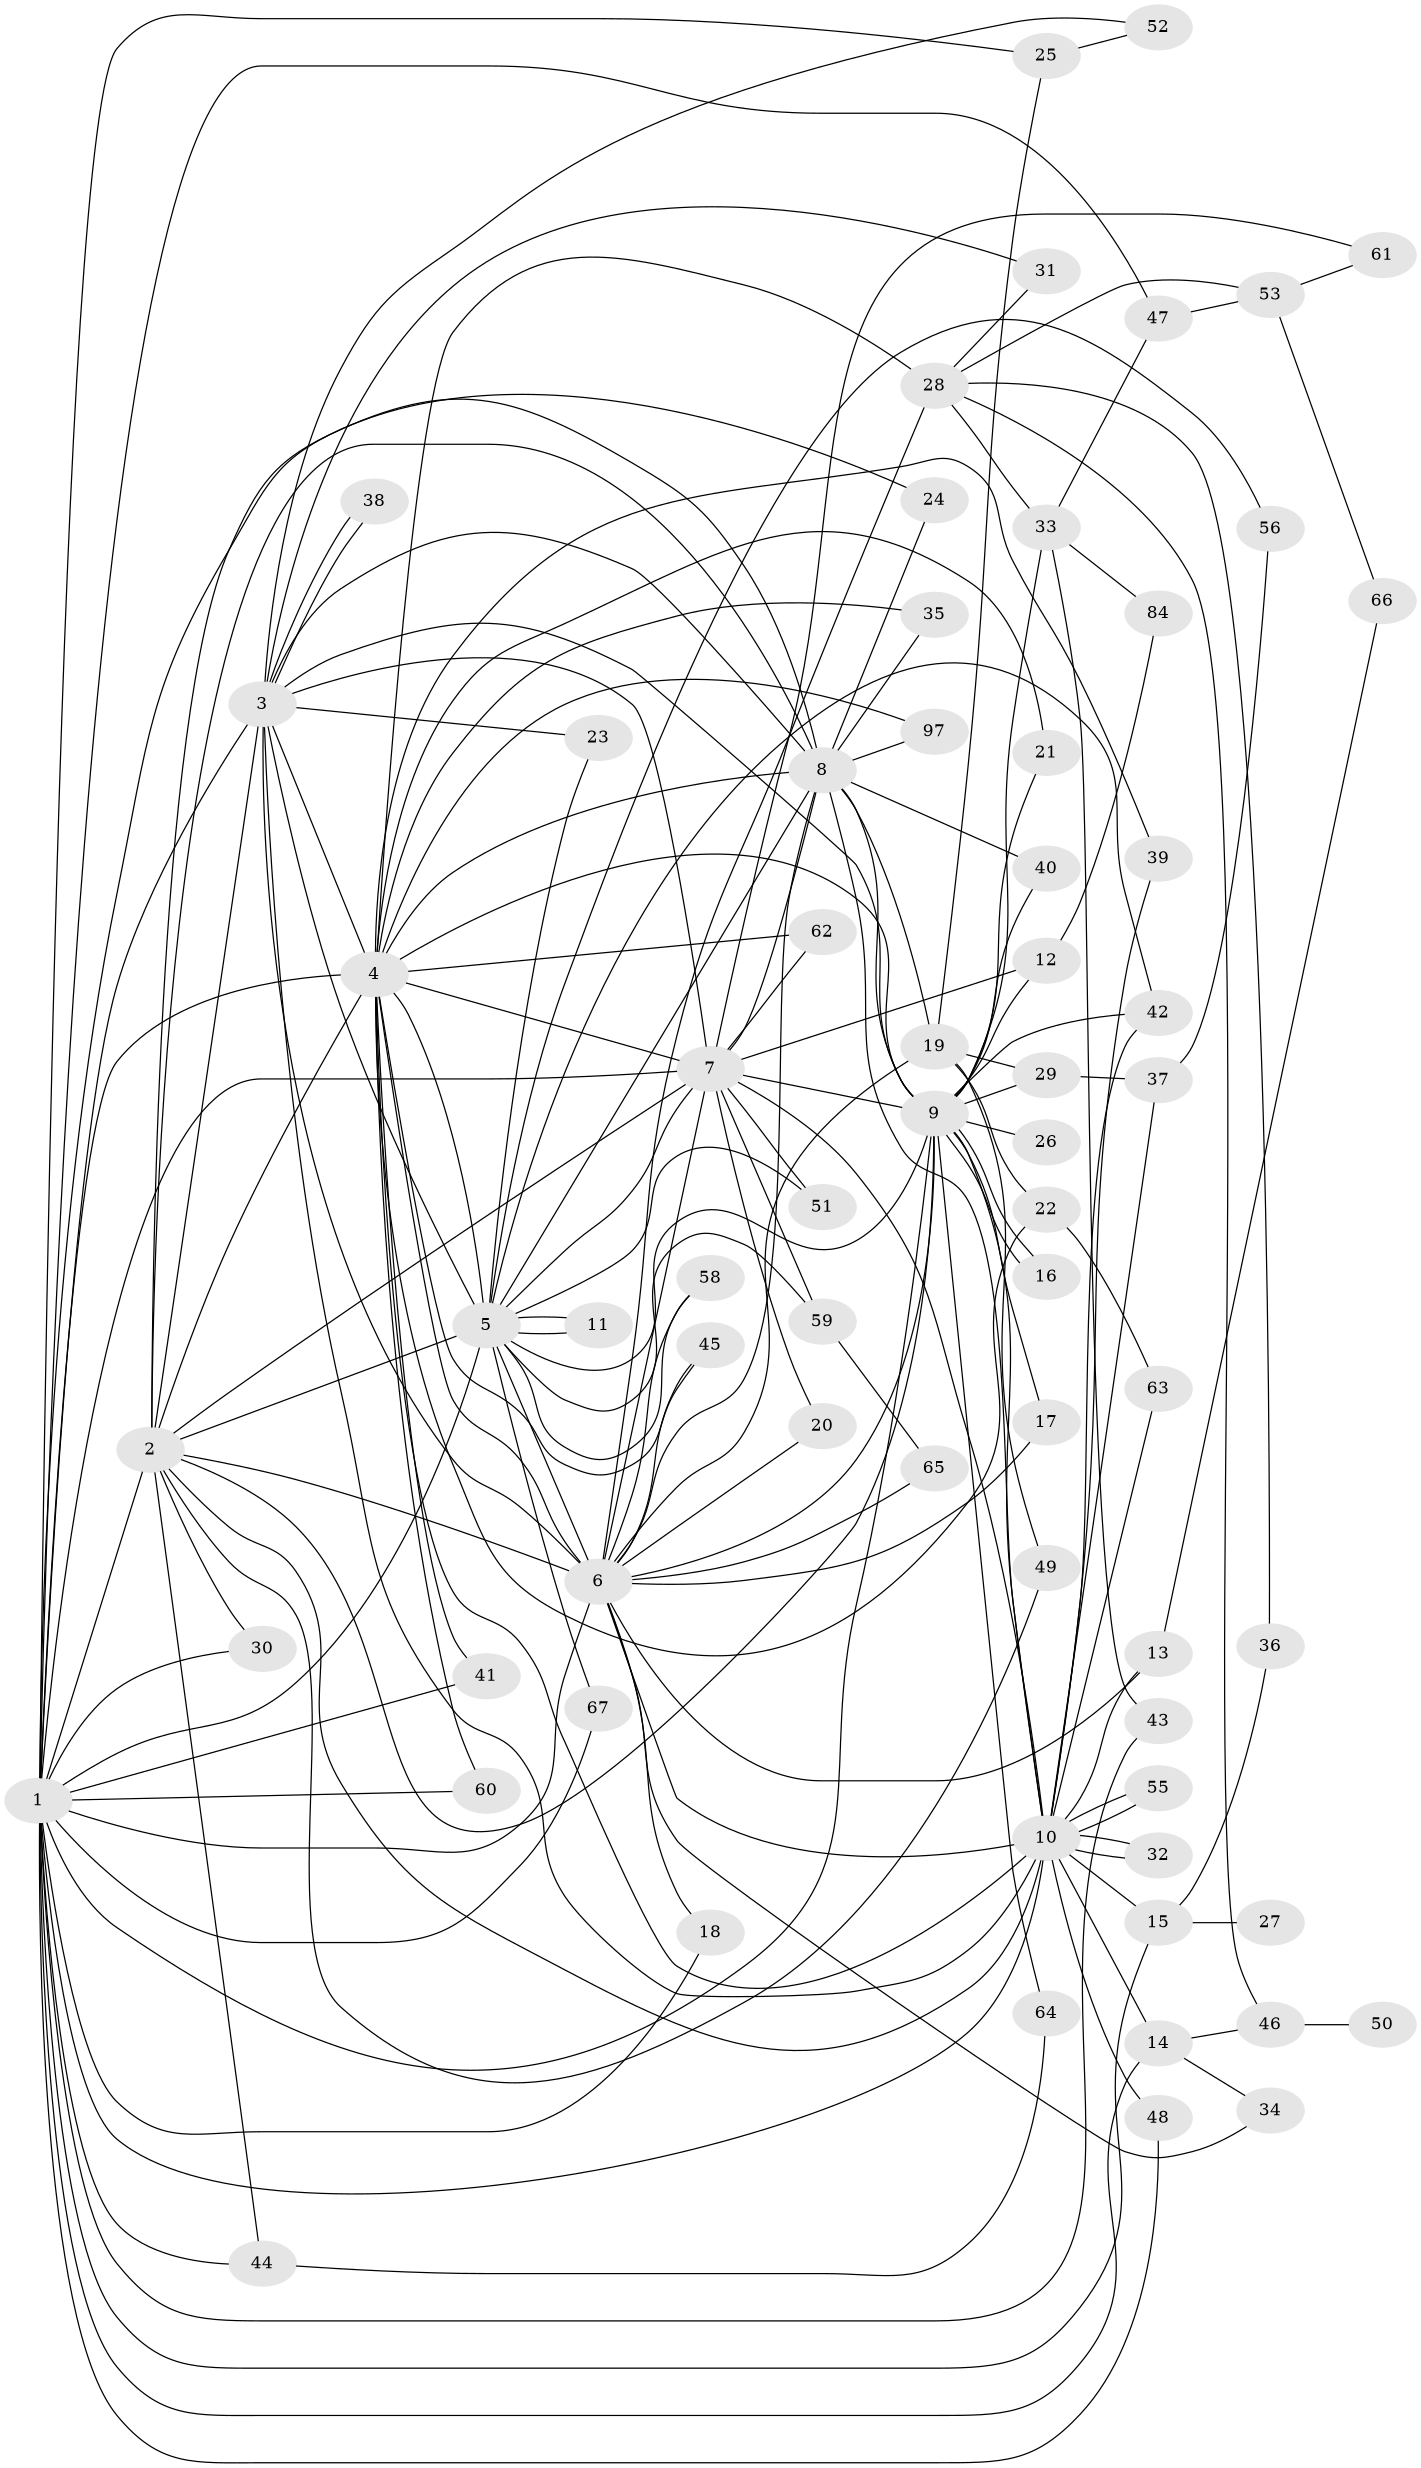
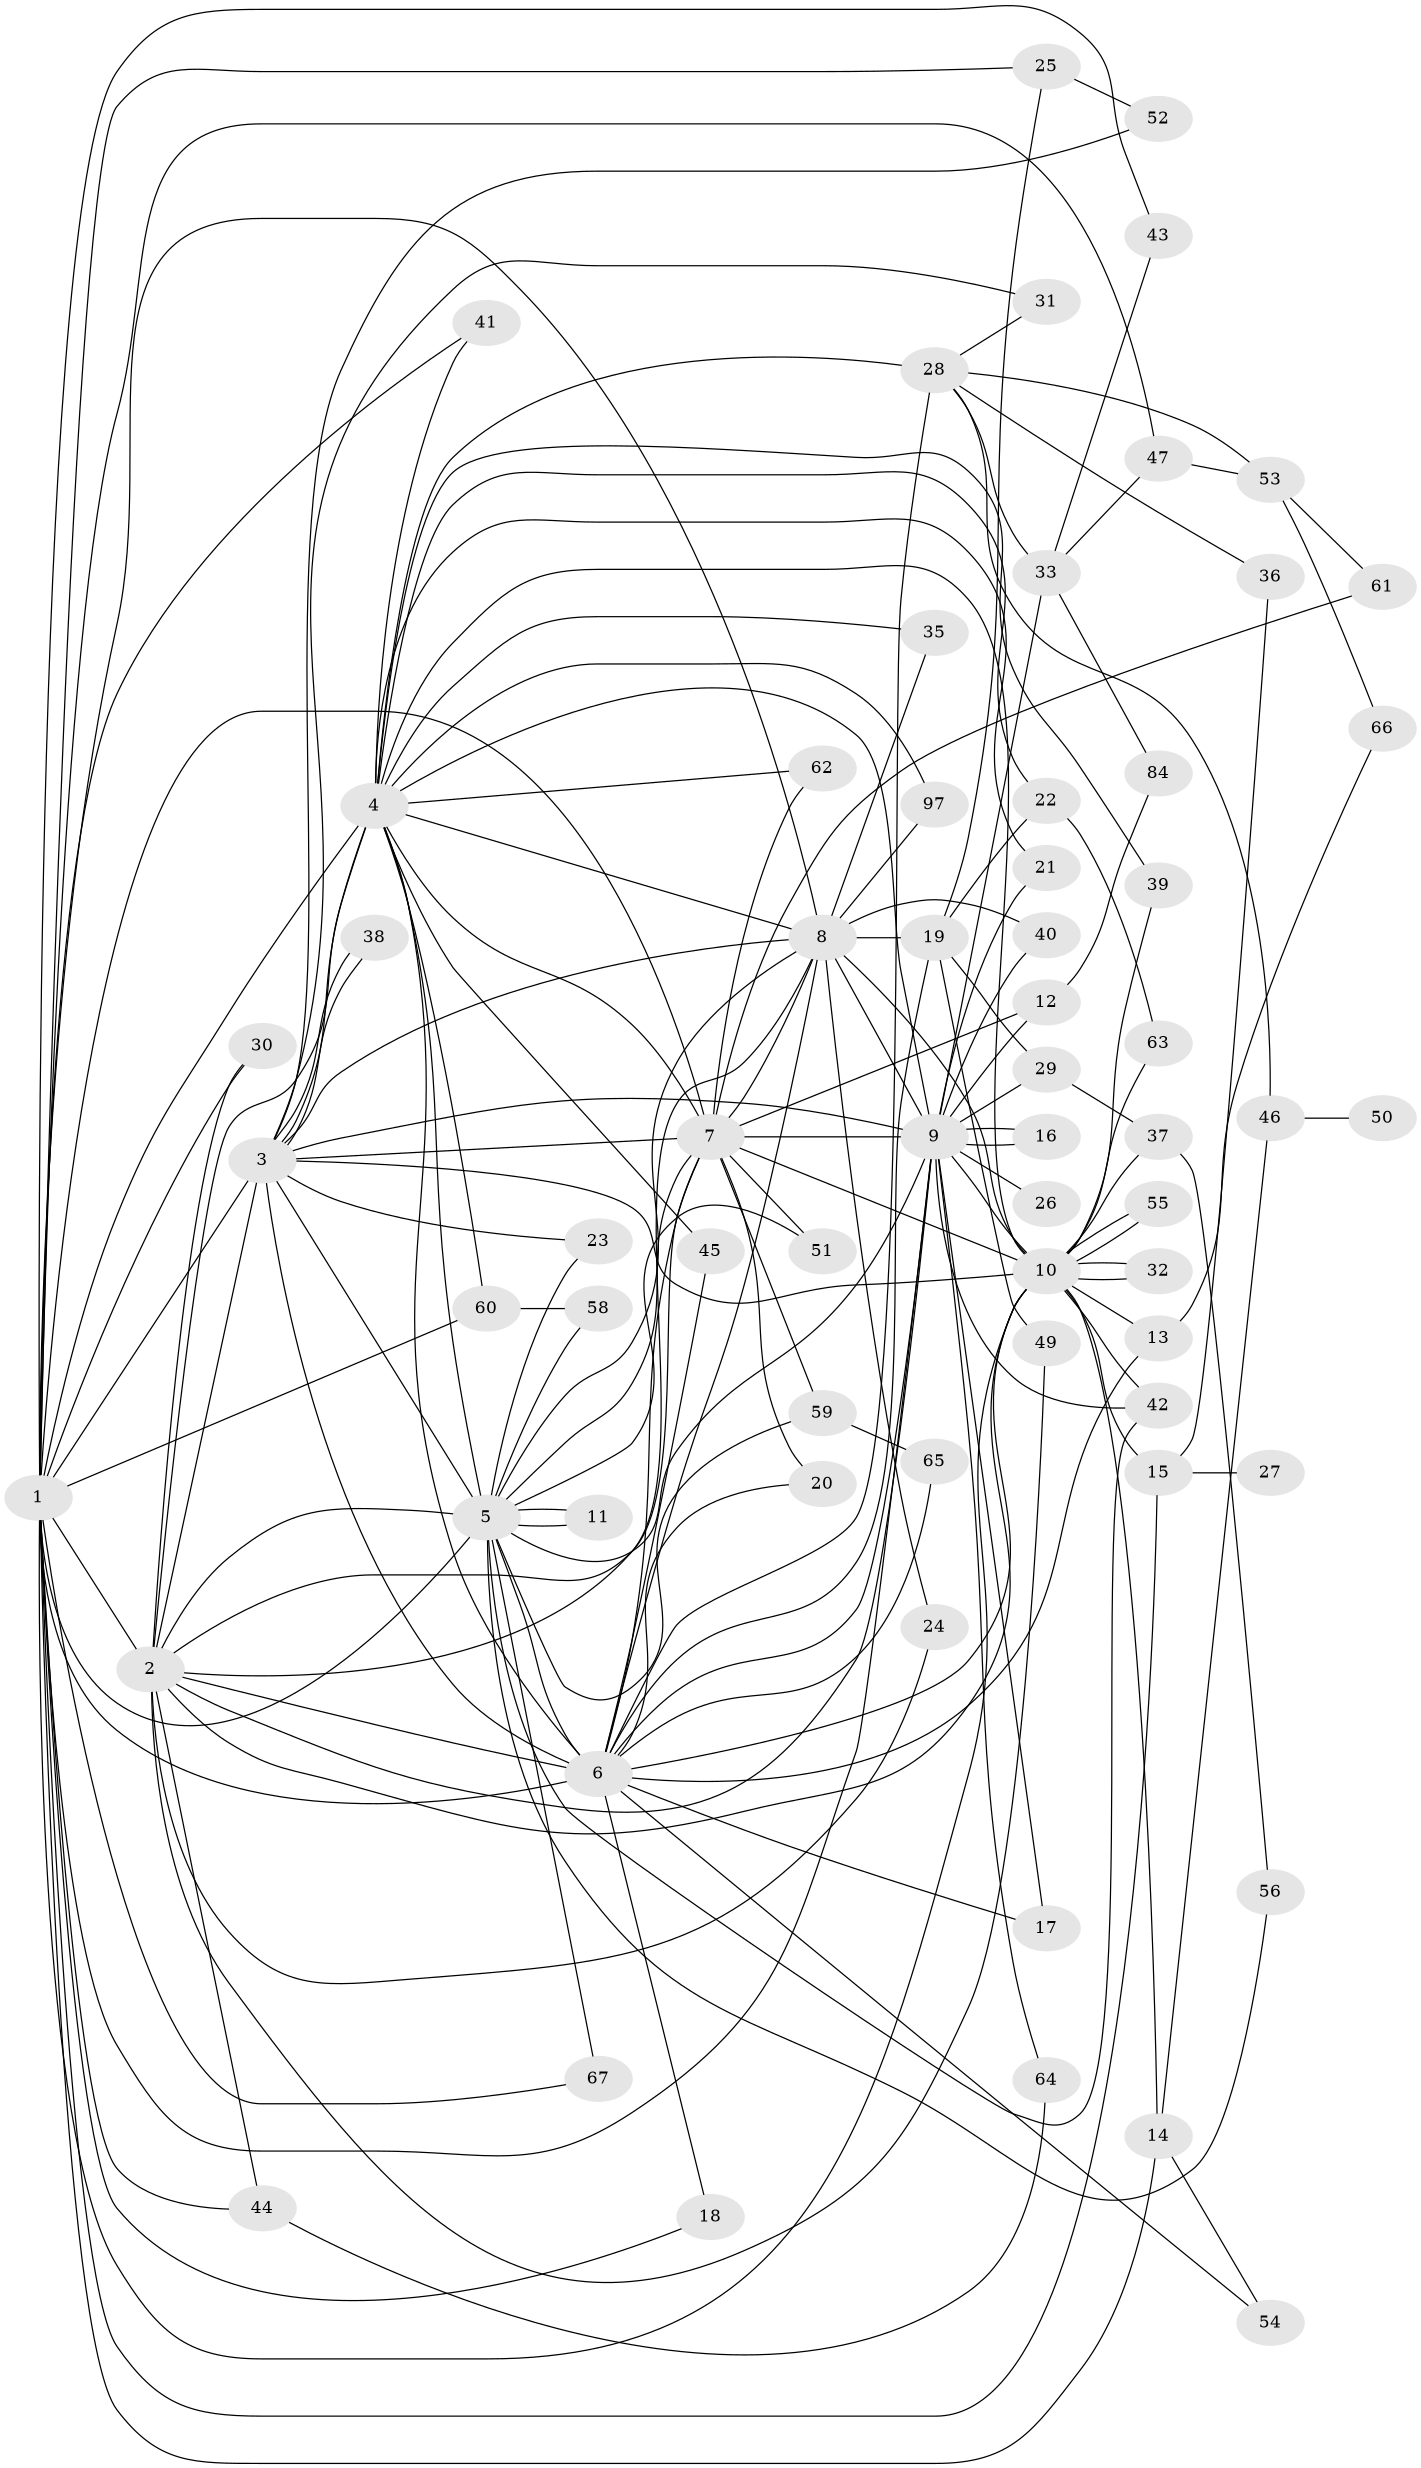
  graph {
    rankdir=LR
    node [color=gray90 style=filled]
    1
    2
    3
    4
    5
    6
    7
    8
    9
    10
    14
    15
    18
    25
    30
    41
    43
    44
    47
-   48
    60
    67
    24
    49
    23
    31
    38
    52
    21
    22
    28
    35
    39
    45
    n35 [label=97]
    62
    11
    51
    56
    58
    59
    42
    13
    17
    19
    20
-   34
+   34 [label=54]
    65
    12
    61
    40
    26
    16
    29
    33
    64
    32
    37
    55
    63
    46
    27
    36
    53
    66
    n66 [label=84]
    50
    1 -- 2
    1 -- 3
    1 -- 4
    1 -- 5
    1 -- 6
    1 -- 7
    1 -- 8
    1 -- 9
    1 -- 10
    1 -- 14
    1 -- 15
    1 -- 18
    1 -- 25
    1 -- 30
    1 -- 41
    1 -- 43
    1 -- 44
    1 -- 47
-   1 -- 48
    1 -- 60
    1 -- 67
    2 -- 3
    2 -- 4
    2 -- 5
    2 -- 6
    2 -- 7
    2 -- 8
    2 -- 9
    2 -- 10
    2 -- 30
    2 -- 44
    2 -- 24
    2 -- 49
    3 -- 4
    3 -- 5
    3 -- 6
    3 -- 7
    3 -- 8
    3 -- 9
    3 -- 10
    3 -- 23
    3 -- 31
    3 -- 38
    3 -- 38
    3 -- 52
    4 -- 5
    4 -- 6
    4 -- 7
    4 -- 8
    4 -- 9
    4 -- 10
    4 -- 41
    4 -- 60
    4 -- 21
    4 -- 22
    4 -- 28
    4 -- 35
    4 -- 39
    4 -- 45
    4 -- n35
    4 -- 62
    5 -- 6
    5 -- 7
    5 -- 8
    5 -- 9
    5 -- 67
    5 -- 23
    5 -- 11
    5 -- 11
    5 -- 51
    5 -- 56
    5 -- 58
    5 -- 59
    5 -- 42
    6 -- 7
    6 -- 8
    6 -- 9
    6 -- 10
    6 -- 18
    6 -- 28
    6 -- 45
-   6 -- 58
+   60 -- 58
    6 -- 13
    6 -- 17
    6 -- 19
    6 -- 20
    6 -- 34
    6 -- 65
    7 -- 8
    7 -- 9
    7 -- 10
    7 -- 62
    7 -- 51
    7 -- 59
    7 -- 20
    7 -- 12
    7 -- 61
    8 -- 9
    8 -- 10
    8 -- 24
    8 -- 35
    8 -- n35
    8 -- 19
    8 -- 40
    9 -- 10
    9 -- 21
    9 -- 42
    9 -- 17
    9 -- 12
    9 -- 40
    9 -- 26
    9 -- 16
    9 -- 16
    9 -- 29
    9 -- 33
    9 -- 64
    10 -- 14
    10 -- 15
-   10 -- 48
    10 -- 39
    10 -- 42
    10 -- 13
    10 -- 32
    10 -- 32
    10 -- 37
    10 -- 55
    10 -- 55
    10 -- 63
    14 -- 34
    14 -- 46
    15 -- 27
    15 -- 36
    25 -- 52
    44 -- 64
    47 -- 53
    22 -- 63
    28 -- 31
    28 -- 33
    28 -- 46
    28 -- 36
    28 -- 53
    59 -- 65
    13 -- 66
    19 -- 25
    19 -- 49
    19 -- 22
    19 -- 29
    12 -- n66
    29 -- 37
    33 -- 43
    33 -- 47
    33 -- n66
    37 -- 56
    46 -- 50
    53 -- 61
    53 -- 66
  }
